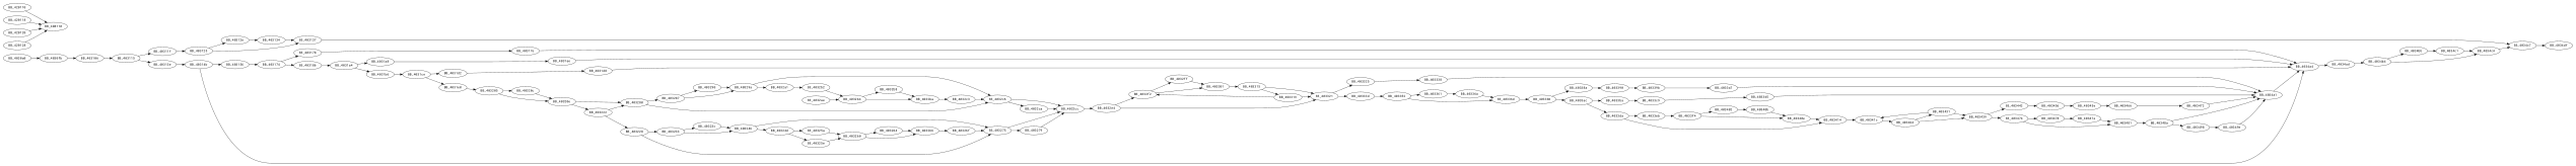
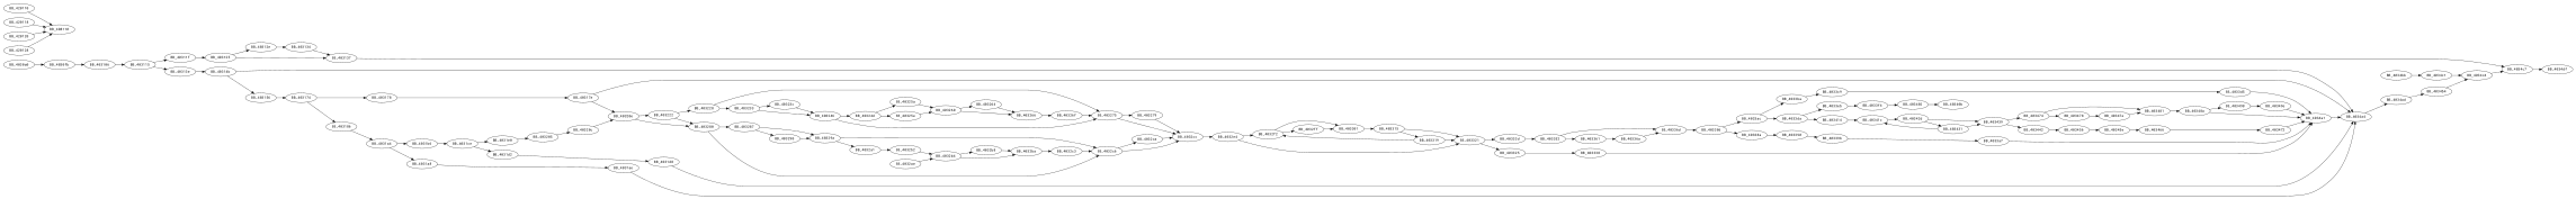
  digraph {
    fontname="Roboto Mono"
    rankdir=LR
    node [fontname="Roboto Mono"]
    edge [fontname="Roboto Mono"]
    BB_4030a0
    BB_4030fb
    BB_403106
    BB_403115
    BB_40311f
    BB_40313e
    BB_403125
    BB_40314b
    BB_40312e
    BB_403137
    BB_403156
    BB_4034a4
    BB_403134
    BB_4034c7
    BB_4034df
    BB_403174
    BB_4034ad
    BB_403178
    BB_403186
    BB_4034b4
    BB_40317e
    BB_4031a4
    BB_4031a8
    BB_4031b6
    BB_4031ae
    BB_4031ce
    BB_4031d2
    BB_4031e0
    BB_4031d8
    BB_403205
    BB_40320c
    BB_40320e
    BB_403222
    BB_403280
    BB_403228
    BB_403287
    BB_4032c6
    n38 [label=BB_483233]
    BB_403275
    BB_403290
    BB_40329a
    BB_4032cc
    BB_4032ca
    BB_40323c
    BB_403246
    BB_403279
    BB_40324d
    BB_4032e4
    BB_40325a
    BB_40325e
    BB_403260
    BB_403264
    BB_403266
    BB_40326f
    BB_4032f2
    BB_403321
    BB_4032a1
    BB_4032b2
    BB_4032ae
    BB_4032b4
    BB_4032b8
    BB_4032ba
    BB_4032c3
    BB_4032ff
    BB_403301
    BB_403325
    BB_40333d
    BB_403315
    BB_403338
    BB_403352
    BB_403319
    BB_4034a1
    BB_403361
    BB_40336d
    BB_40336a
    BB_403386
    BB_40338a
    BB_4033ac
    BB_403390
    BB_4033ba
    BB_4033da
    BB_40339b
    BB_4033c9
    BB_4033eb
    BB_403414
    BB_4033a7
    BB_4033d5
    BB_4033f4
    BB_40341c
    BB_403402
-   BB_40340e
    BB_40342d
    BB_40340b
    BB_403431
    BB_403439
    BB_403442
    BB_403474
    BB_403456
    BB_403478
    BB_403481
    BB_40345e
    BB_40347e
    BB_40348a
    BB_403466
    BB_403472
    BB_403498
    BB_40349e
    BB_4034bb
    BB_4034c4
    BB_4034c1
    BB_420110
    BB_408110
    BB_420118
    BB_420120
    BB_420128
    BB_4030a0 -> BB_4030fb
    BB_4030fb -> BB_403106
    BB_403106 -> BB_403115
    BB_403115 -> BB_40311f
    BB_403115 -> BB_40313e
    BB_40311f -> BB_403125
    BB_40313e -> BB_40314b
    BB_403125 -> BB_40312e
    BB_403125 -> BB_403137
    BB_40314b -> BB_403156
    BB_40314b -> BB_4034a4
    BB_40312e -> BB_403134
    BB_403137 -> BB_4034c7
    BB_403156 -> BB_403174
    BB_4034a4 -> BB_4034ad
    BB_403134 -> BB_403137
    BB_4034c7 -> BB_4034df
    BB_403174 -> BB_403178
    BB_403174 -> BB_403186
    BB_4034ad -> BB_4034b4
    BB_403178 -> BB_40317e
    BB_403186 -> BB_4031a4
-   BB_4034b4 -> BB_4034bb
    BB_4034b4 -> BB_4034c4
    BB_40317e -> BB_4034a4
    BB_4031a4 -> BB_4031a8
    BB_4031a4 -> BB_4031b6
    BB_4031a8 -> BB_4031ae
    BB_4031b6 -> BB_4031ce
    BB_4031ae -> BB_4034a4
    BB_4031ce -> BB_4031d2
    BB_4031ce -> BB_4031e0
    BB_4031d2 -> BB_4031d8
    BB_4031e0 -> BB_403205
    BB_4031d8 -> BB_4034a4
    BB_403205 -> BB_40320c
-   BB_403205 -> BB_40320e
+   BB_40317e -> BB_40320e
    BB_40320c -> BB_40320e
    BB_40320e -> BB_403222
    BB_40320e -> BB_403280
    BB_403222 -> BB_403280
    BB_403222 -> BB_403228
    BB_403280 -> BB_403287
    BB_403280 -> BB_4032c6
    BB_403228 -> n38
    BB_403228 -> BB_403275
    BB_403287 -> BB_403290
    BB_403287 -> BB_40329a
    BB_4032c6 -> BB_4032cc
    BB_4032c6 -> BB_4032ca
    n38 -> BB_40323c
    n38 -> BB_403246
    BB_403275 -> BB_4032cc
    BB_403275 -> BB_403279
    BB_403290 -> BB_40329a
    BB_40329a -> BB_4032c6
    BB_40329a -> BB_4032a1
    BB_4032cc -> BB_4032e4
    BB_4032ca -> BB_4032cc
    BB_40323c -> BB_403246
    BB_403246 -> BB_403275
    BB_403246 -> BB_40324d
    BB_403279 -> BB_4032cc
    BB_40324d -> BB_40325a
    BB_40324d -> BB_40325e
    BB_4032e4 -> BB_4032f2
    BB_4032e4 -> BB_403321
    BB_40325a -> BB_403260
    BB_40325e -> BB_403260
    BB_403260 -> BB_403264
    BB_403260 -> BB_403266
    BB_403264 -> BB_403266
    BB_403266 -> BB_40326f
    BB_40326f -> BB_403275
    BB_4032f2 -> BB_4032ff
    BB_4032f2 -> BB_403301
    BB_403321 -> BB_403325
    BB_403321 -> BB_40333d
    BB_4032a1 -> BB_4032b2
    BB_4032b2 -> BB_4032b4
    BB_4032ae -> BB_4032b4
    BB_4032b4 -> BB_4032b8
    BB_4032b4 -> BB_4032ba
    BB_4032b8 -> BB_4032ba
    BB_4032ba -> BB_4032c3
    BB_4032c3 -> BB_4032c6
    BB_4032ff -> BB_403301
    BB_403301 -> BB_403315
    BB_403325 -> BB_403338
    BB_40333d -> BB_403352
    BB_403315 -> BB_403321
    BB_403315 -> BB_403319
    BB_403338 -> BB_4034a1
    BB_403352 -> BB_403361
    BB_403352 -> BB_40336d
    BB_403319 -> BB_4032f2
    BB_403319 -> BB_403321
    BB_4034a1 -> BB_4034a4
    BB_403361 -> BB_40336a
    BB_40336d -> BB_403386
    BB_40336a -> BB_40336d
    BB_403386 -> BB_40338a
    BB_403386 -> BB_4033ac
    BB_40338a -> BB_403390
    BB_4033ac -> BB_4033ba
    BB_4033ac -> BB_4033da
    BB_403390 -> BB_40339b
    BB_4033ba -> BB_4033c9
    BB_4033da -> BB_4033eb
    BB_4033da -> BB_403414
    BB_40339b -> BB_4033a7
    BB_4033c9 -> BB_4033d5
    BB_4033eb -> BB_4033f4
    BB_403414 -> BB_40341c
    BB_4033a7 -> BB_4034a1
    BB_4033d5 -> BB_4034a1
    BB_4033f4 -> BB_403402
-   BB_4033f4 -> BB_40340e
    BB_40341c -> BB_40342d
    BB_403402 -> BB_40340b
-   BB_40340e -> BB_403414
    BB_40342d -> BB_403431
    BB_40342d -> BB_403439
-   BB_40340b -> BB_40340e
    BB_403431 -> BB_40341c
    BB_403431 -> BB_403439
    BB_403439 -> BB_403442
    BB_403439 -> BB_403474
    BB_403442 -> BB_403456
    BB_403474 -> BB_403478
    BB_403474 -> BB_403481
    BB_403456 -> BB_40345e
    BB_403478 -> BB_40347e
    BB_403481 -> BB_40348a
    BB_40345e -> BB_403466
    BB_40347e -> BB_403481
    BB_40348a -> BB_4034a1
    BB_40348a -> BB_403498
    BB_403466 -> BB_403472
    BB_403472 -> BB_4034a1
    BB_403498 -> BB_40349e
    BB_40349e -> BB_4034a1
    BB_4034bb -> BB_4034c1
    BB_4034c4 -> BB_4034c7
    BB_4034c1 -> BB_4034c4
    BB_420110 -> BB_408110
    BB_420118 -> BB_408110
    BB_420120 -> BB_408110
    BB_420128 -> BB_408110
  }
